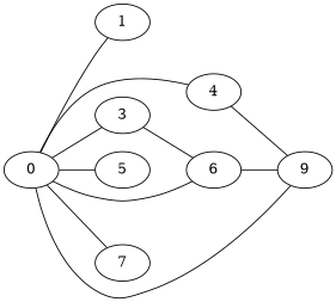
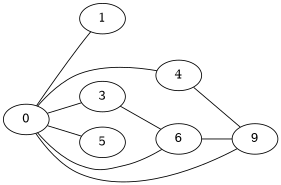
  graph {
    rankdir=LR
    0
    1
    3
    4
    5
    6
-   7
    9
    0 -- 1
    0 -- 3
    0 -- 4
    0 -- 5
    0 -- 6
-   0 -- 7
    0 -- 9
    3 -- 6
    4 -- 9
    6 -- 9
  }
